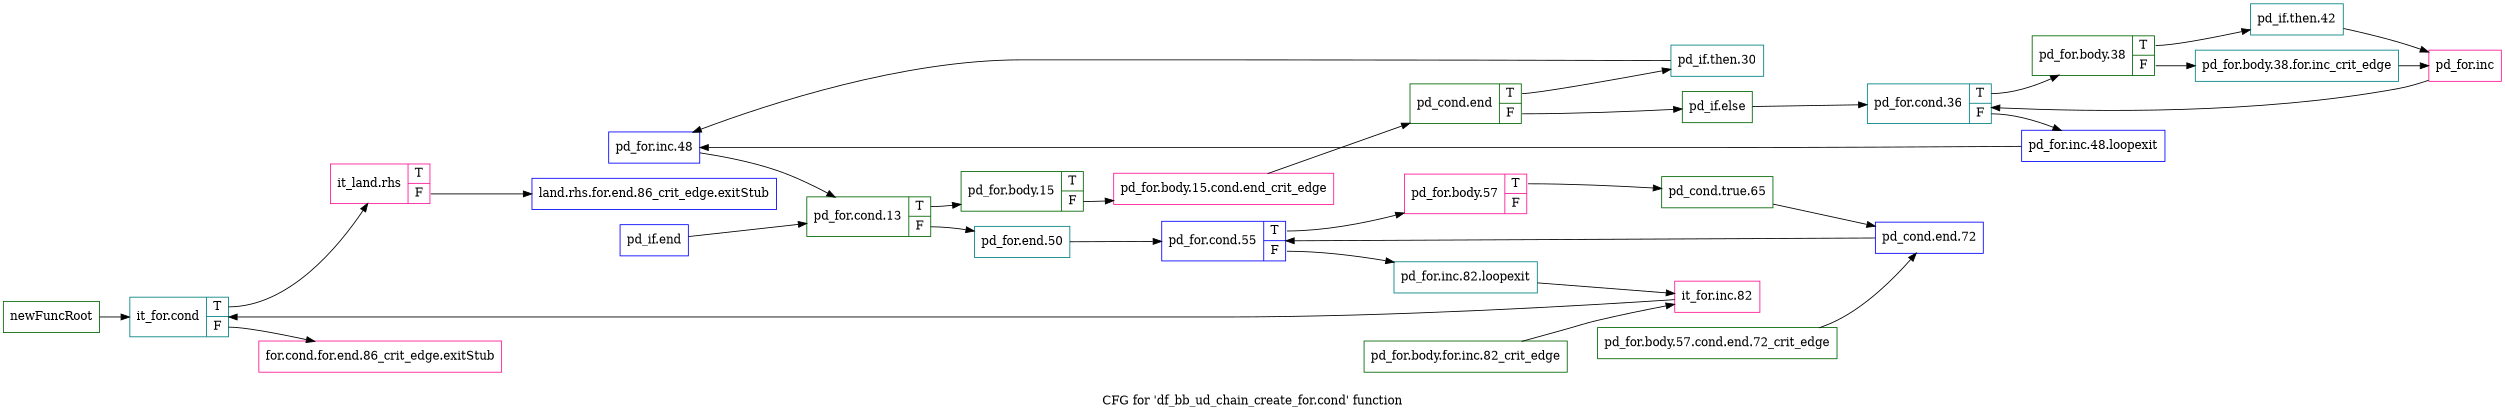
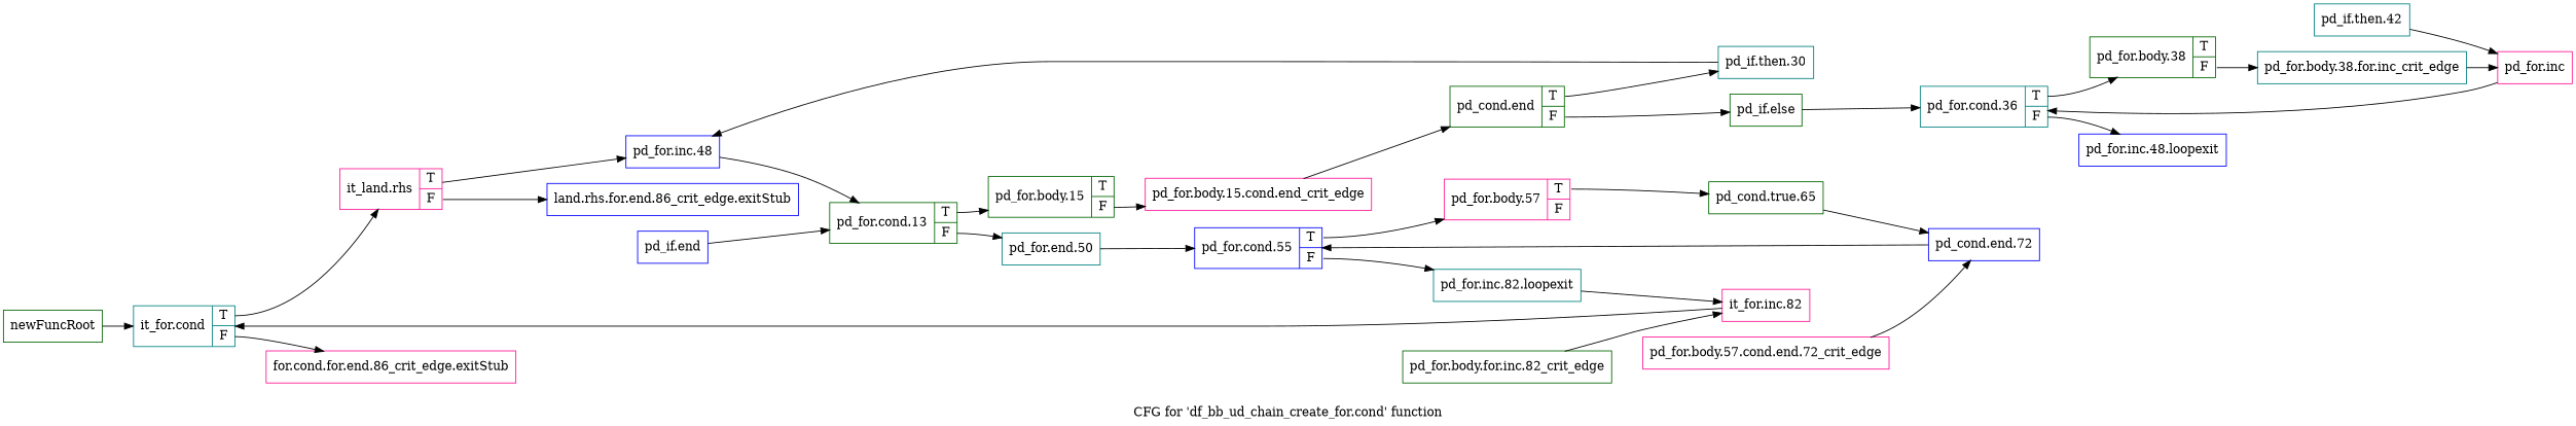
  digraph {
    label="CFG for 'df_bb_ud_chain_create_for.cond' function"
    rankdir=LR
    node [color=darkgreen shape=record]
    n1 [label="{newFuncRoot}"]
    n2 [color=teal label="{it_for.cond|{<s0>T|<s1>F}}"]
    n3 [color=deeppink label="{for.cond.for.end.86_crit_edge.exitStub}"]
    n4 [color=deeppink label="{it_land.rhs|{<s0>T|<s1>F}}"]
    n5 [color=blue label="{land.rhs.for.end.86_crit_edge.exitStub}"]
    n6 [color=blue label="{pd_if.end}"]
    n7 [label="{pd_for.cond.13|{<s0>T|<s1>F}}"]
    n8 [label="{pd_for.body.for.inc.82_crit_edge}"]
    n9 [color=deeppink label="{it_for.inc.82}"]
    n10 [label="{pd_for.body.15|{<s0>T|<s1>F}}"]
    n11 [color=teal label="{pd_for.end.50}"]
    n12 [color=deeppink label="{pd_for.body.15.cond.end_crit_edge}"]
    n13 [color=blue label="{pd_for.cond.55|{<s0>T|<s1>F}}"]
    n14 [label="{pd_cond.end|{<s0>T|<s1>F}}"]
    n15 [color=deeppink label="{pd_for.body.57|{<s0>T|<s1>F}}"]
    n16 [color=teal label="{pd_for.inc.82.loopexit}"]
    n17 [label="{pd_cond.true.65}"]
    n18 [color=blue label="{pd_cond.end.72}"]
-   n19 [label="{pd_for.body.57.cond.end.72_crit_edge}"]
+   n19 [color=deeppink label="{pd_for.body.57.cond.end.72_crit_edge}"]
    n20 [color=teal label="{pd_if.then.30}"]
    n21 [label="{pd_if.else}"]
    n22 [color=blue label="{pd_for.inc.48}"]
    n23 [color=teal label="{pd_for.cond.36|{<s0>T|<s1>F}}"]
    n24 [label="{pd_for.body.38|{<s0>T|<s1>F}}"]
    n25 [color=blue label="{pd_for.inc.48.loopexit}"]
    n26 [color=teal label="{pd_if.then.42}"]
    n27 [color=teal label="{pd_for.body.38.for.inc_crit_edge}"]
    n28 [color=deeppink label="{pd_for.inc}"]
    n1 -> n2
    n2 -> n3 [tailport=s1]
    n2 -> n4 [tailport=s0]
    n4 -> n5 [tailport=s1]
    n6 -> n7
    n7 -> n10 [tailport=s0]
    n7 -> n11 [tailport=s1]
    n8 -> n9
    n9 -> n2
    n10 -> n12 [tailport=s1]
    n11 -> n13
    n12 -> n14
    n13 -> n15 [tailport=s0]
    n13 -> n16 [tailport=s1]
    n14 -> n20 [tailport=s0]
    n14 -> n21 [tailport=s1]
    n15 -> n17 [tailport=s0]
    n16 -> n9
    n17 -> n18
    n18 -> n13
    n19 -> n18
    n20 -> n22
    n21 -> n23
    n22 -> n7
    n23 -> n24 [tailport=s0]
    n23 -> n25 [tailport=s1]
-   n24 -> n26 [tailport=s0]
    n24 -> n27 [tailport=s1]
-   n25 -> n22
+   n4 -> n22
    n26 -> n28
    n27 -> n28
    n28 -> n23
  }
